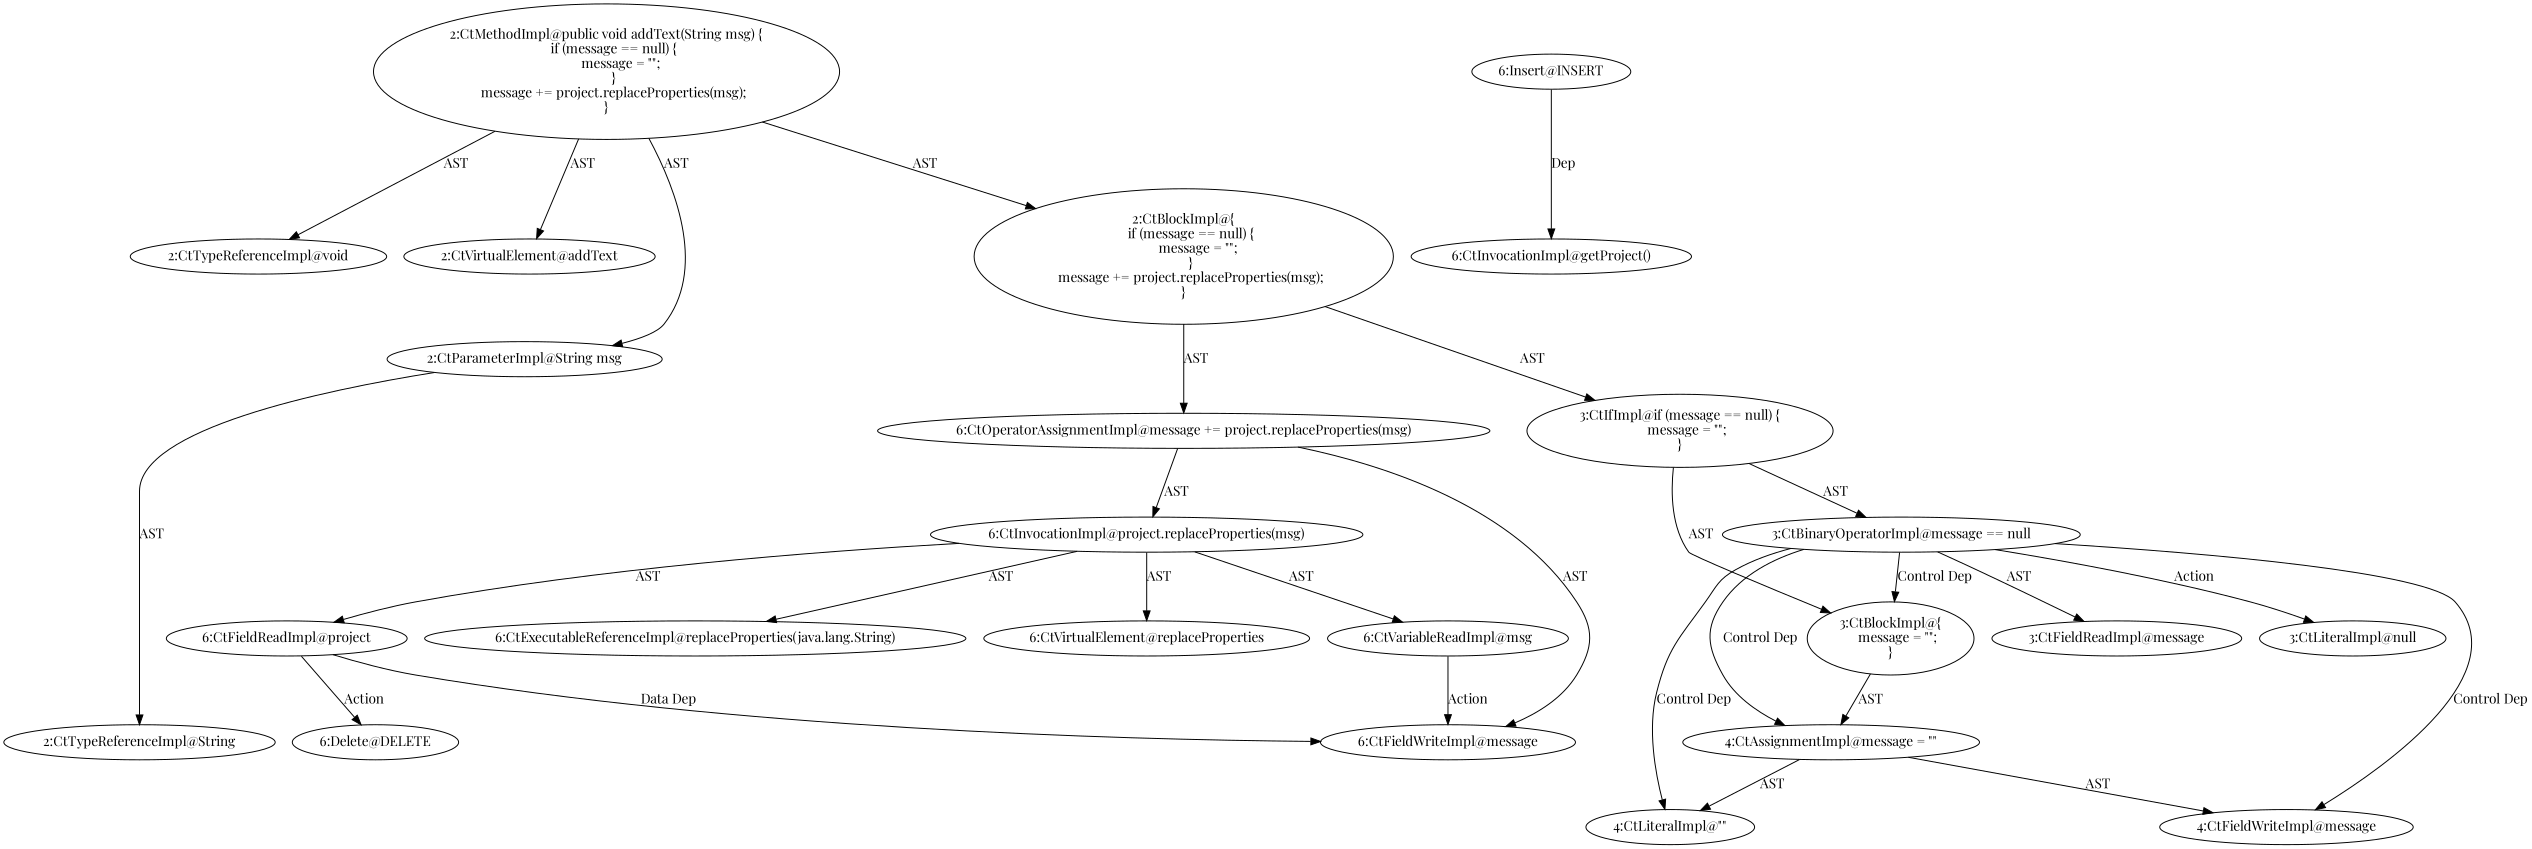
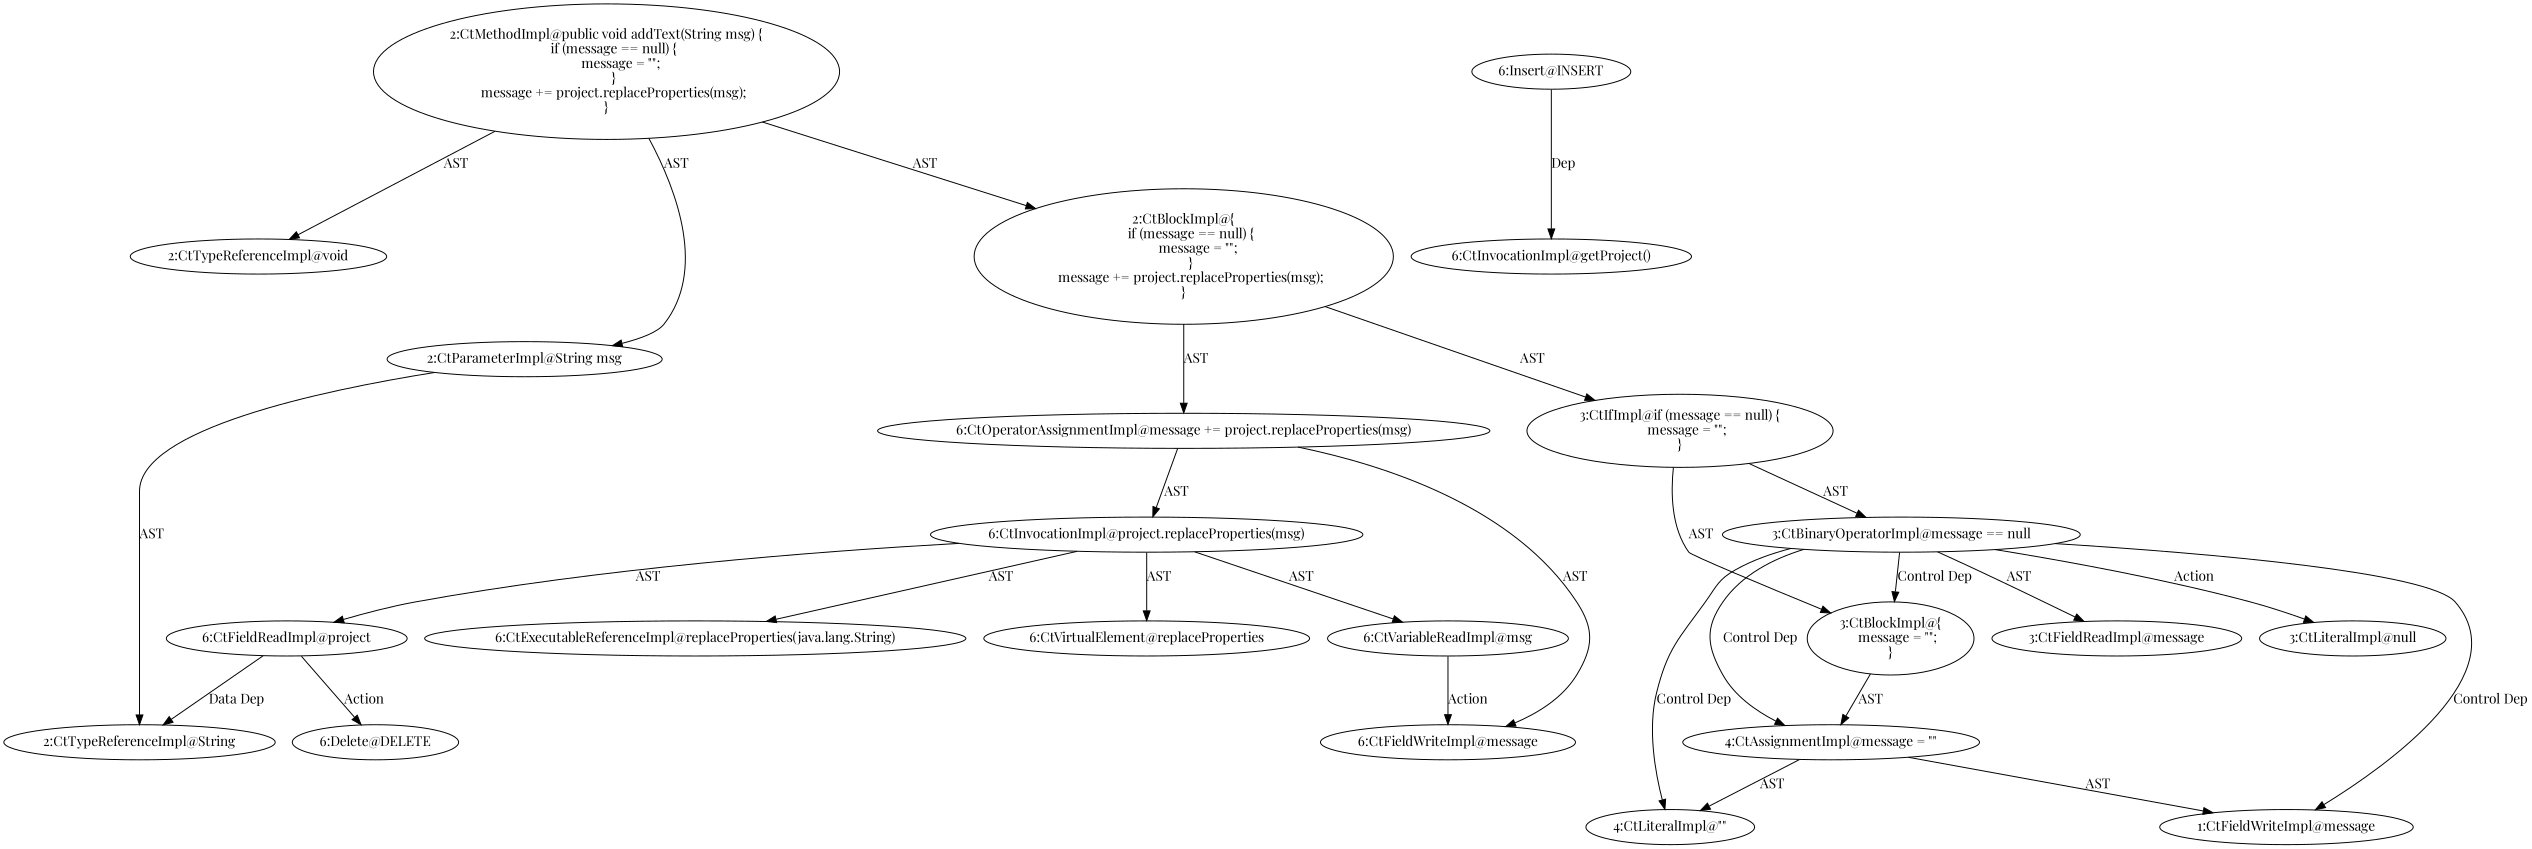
  digraph {
    fontname="Playfair Display"
    node [fontname="Playfair Display" shape=ellipse]
    edge [fontname="Playfair Display"]
    n1 [label="2:CtTypeReferenceImpl@void"]
-   n2 [label="2:CtVirtualElement@addText"]
    n3 [label="2:CtParameterImpl@String msg"]
    n4 [label="2:CtTypeReferenceImpl@String"]
    n5 [label="3:CtFieldReadImpl@message"]
    n6 [label="3:CtLiteralImpl@null"]
    n7 [label="3:CtBinaryOperatorImpl@message == null"]
-   n8 [label="4:CtFieldWriteImpl@message"]
+   n8 [label="1:CtFieldWriteImpl@message"]
    n9 [label="4:CtLiteralImpl@\"\""]
    n10 [label="4:CtAssignmentImpl@message = \"\""]
    n11 [label="3:CtBlockImpl@\{\n    message = \"\";\n\}"]
    n12 [label="3:CtIfImpl@if (message == null) \{\n    message = \"\";\n\}"]
    n13 [label="6:CtFieldWriteImpl@message"]
    n14 [label="6:CtExecutableReferenceImpl@replaceProperties(java.lang.String)"]
    n15 [label="6:CtVirtualElement@replaceProperties"]
    n16 [label="6:CtFieldReadImpl@project"]
    n17 [label="6:Delete@DELETE"]
    n18 [label="6:CtVariableReadImpl@msg"]
    n19 [label="6:CtInvocationImpl@project.replaceProperties(msg)"]
    n20 [label="6:Insert@INSERT"]
    n21 [label="6:CtInvocationImpl@getProject()"]
    n22 [label="6:CtOperatorAssignmentImpl@message += project.replaceProperties(msg)"]
    n23 [label="2:CtBlockImpl@\{\n    if (message == null) \{\n        message = \"\";\n    \}\n    message += project.replaceProperties(msg);\n\}"]
    n24 [label="2:CtMethodImpl@public void addText(String msg) \{\n    if (message == null) \{\n        message = \"\";\n    \}\n    message += project.replaceProperties(msg);\n\}"]
    n3 -> n4 [label=AST]
    n7 -> n5 [label=AST]
    n7 -> n6 [label=Action]
    n7 -> n8 [label="Control Dep"]
    n7 -> n9 [label="Control Dep"]
    n7 -> n10 [label="Control Dep"]
    n7 -> n11 [label="Control Dep"]
    n10 -> n8 [label=AST]
    n10 -> n9 [label=AST]
    n11 -> n10 [label=AST]
    n12 -> n7 [label=AST]
    n12 -> n11 [label=AST]
-   n16 -> n13 [label="Data Dep"]
+   n16 -> n4 [label="Data Dep"]
    n16 -> n17 [label=Action]
    n18 -> n13 [label=Action]
    n19 -> n14 [label=AST]
    n19 -> n15 [label=AST]
    n19 -> n16 [label=AST]
    n19 -> n18 [label=AST]
    n20 -> n21 [label=Dep]
    n22 -> n13 [label=AST]
    n22 -> n19 [label=AST]
    n23 -> n12 [label=AST]
    n23 -> n22 [label=AST]
    n24 -> n1 [label=AST]
-   n24 -> n2 [label=AST]
    n24 -> n3 [label=AST]
    n24 -> n23 [label=AST]
  }
